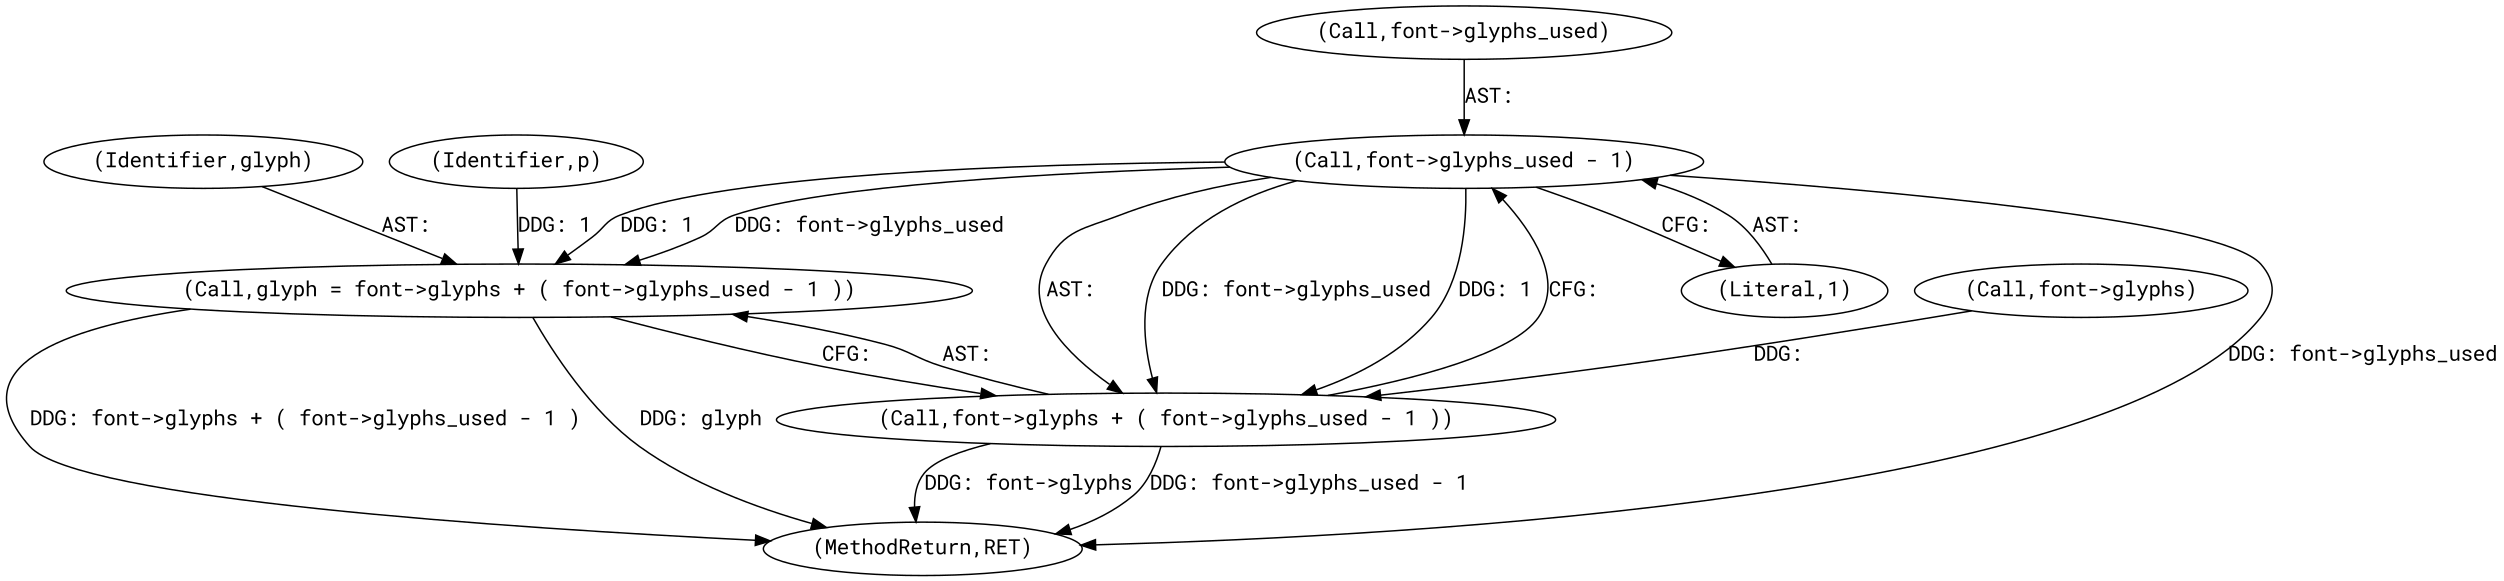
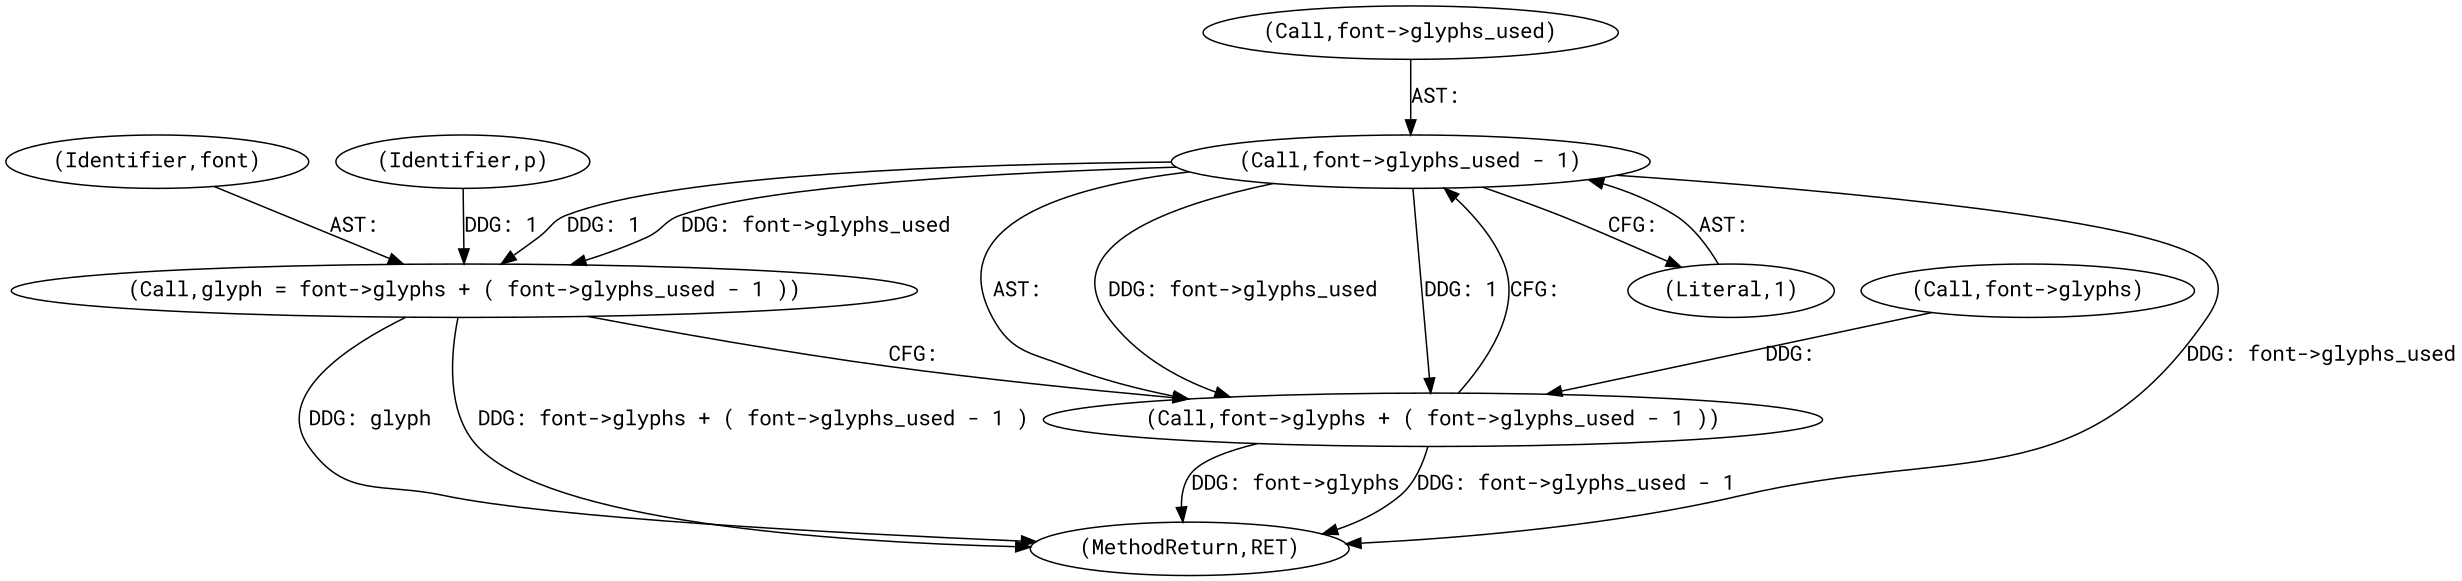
  digraph {
    fontname="Roboto Mono"
    node [fontname="Roboto Mono"]
    edge [fontname="Roboto Mono"]
    n1 [label="(Call,font->glyphs_used - 1)"]
    n2 [label="(Call,glyph = font->glyphs + ( font->glyphs_used - 1 ))"]
    n3 [label="(Call,font->glyphs + ( font->glyphs_used - 1 ))"]
    n4 [label="(Literal,1)"]
    n5 [label="(MethodReturn,RET)"]
    n6 [label="(Call,font->glyphs_used)"]
    n7 [label="(Call,font->glyphs)"]
-   n8 [label="(Identifier,glyph)"]
+   n8 [label="(Identifier,font)"]
    n9 [label="(Identifier,p)"]
    n1 -> n2 [label="DDG: font->glyphs_used"]
    n1 -> n2 [label="DDG: 1"]
    n1 -> n3 [label="AST: "]
    n1 -> n3 [label="DDG: font->glyphs_used"]
    n1 -> n3 [label="DDG: 1"]
    n1 -> n4 [label="CFG: "]
    n1 -> n5 [label="DDG: font->glyphs_used"]
    n2 -> n3 [label="CFG: "]
    n2 -> n5 [label="DDG: glyph"]
    n2 -> n5 [label="DDG: font->glyphs + ( font->glyphs_used - 1 )"]
    n3 -> n1 [label="CFG: "]
-   n3 -> n2 [label="AST: "]
    n3 -> n5 [label="DDG: font->glyphs"]
    n3 -> n5 [label="DDG: font->glyphs_used - 1"]
    n4 -> n1 [label="AST: "]
    n6 -> n1 [label="AST: "]
    n7 -> n3 [label="DDG: "]
    n8 -> n2 [label="AST: "]
    n9 -> n2 [label="DDG: 1"]
  }
